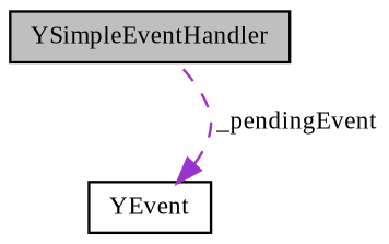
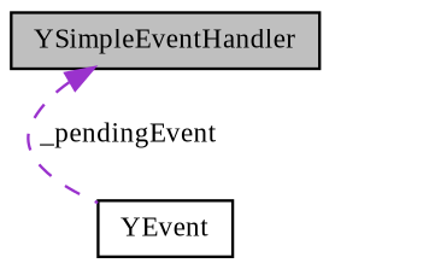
  digraph {
    fontname="Liberation Serif"
    node [color=black fontname="Liberation Serif" fontsize=10 shape=record style=filled]
    n1 [fillcolor=grey75 fontcolor=black height=0.2 label=YSimpleEventHandler width=0.4]
    n2 [fillcolor=white height=0.2 label=YEvent width=0.4]
-   n2 -> n1 [color=darkorchid3 dir=back fontname="Liberation Serif" fontsize=10 label=" _pendingEvent" labelfontname=Helvetica labelfontsize=10 style=dashed]
+   n1 -> n2 [color=darkorchid3 dir=back fontname="Liberation Serif" fontsize=10 label=" _pendingEvent" labelfontname=Helvetica labelfontsize=10 style=dashed]
  }
